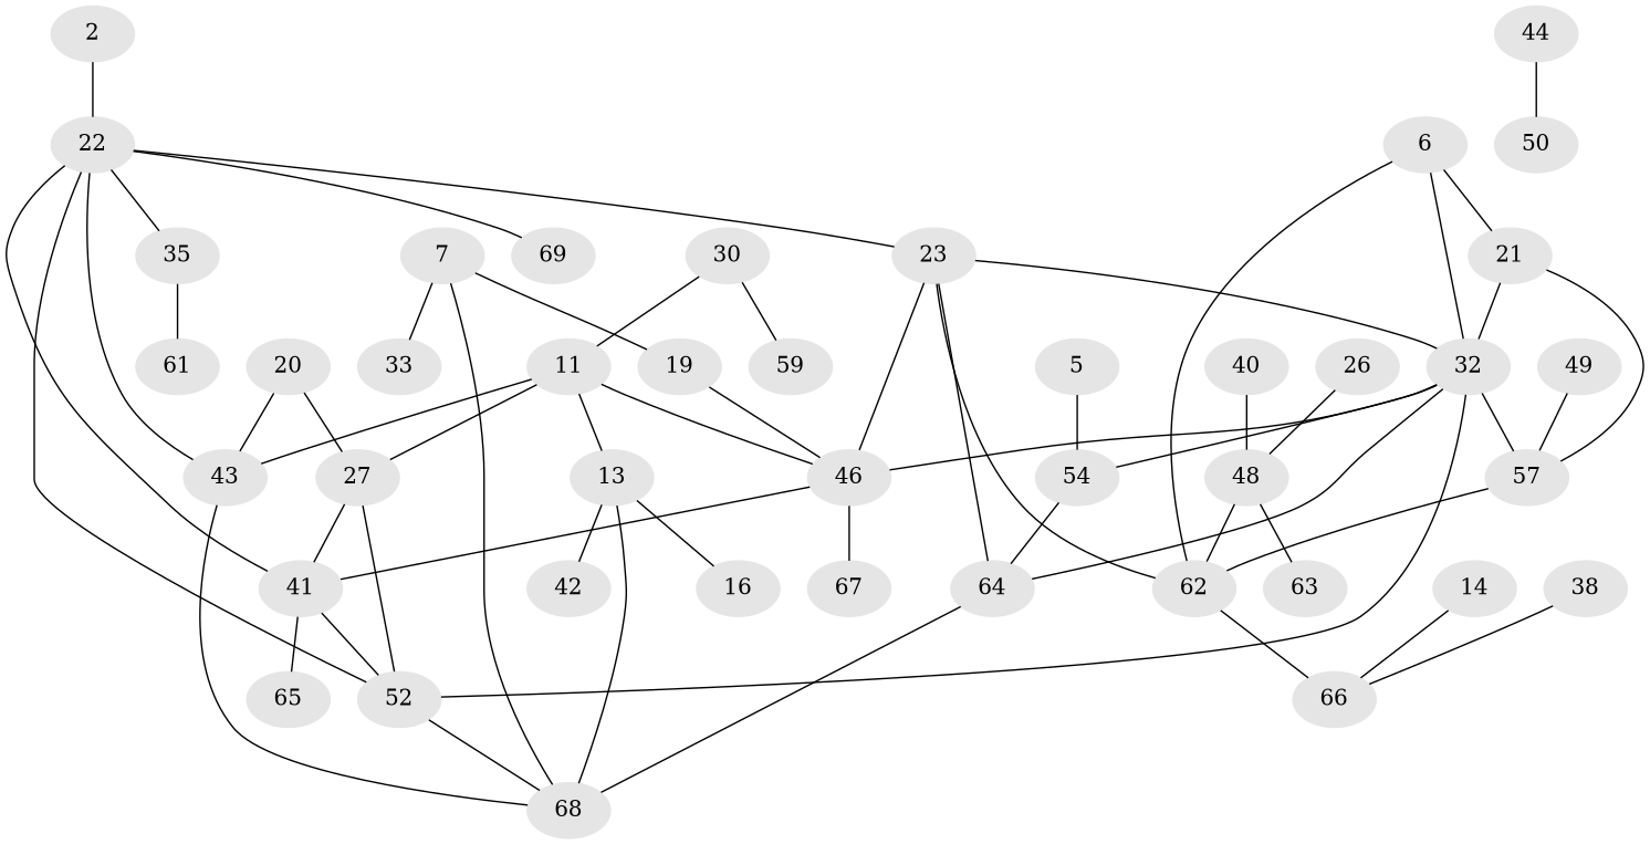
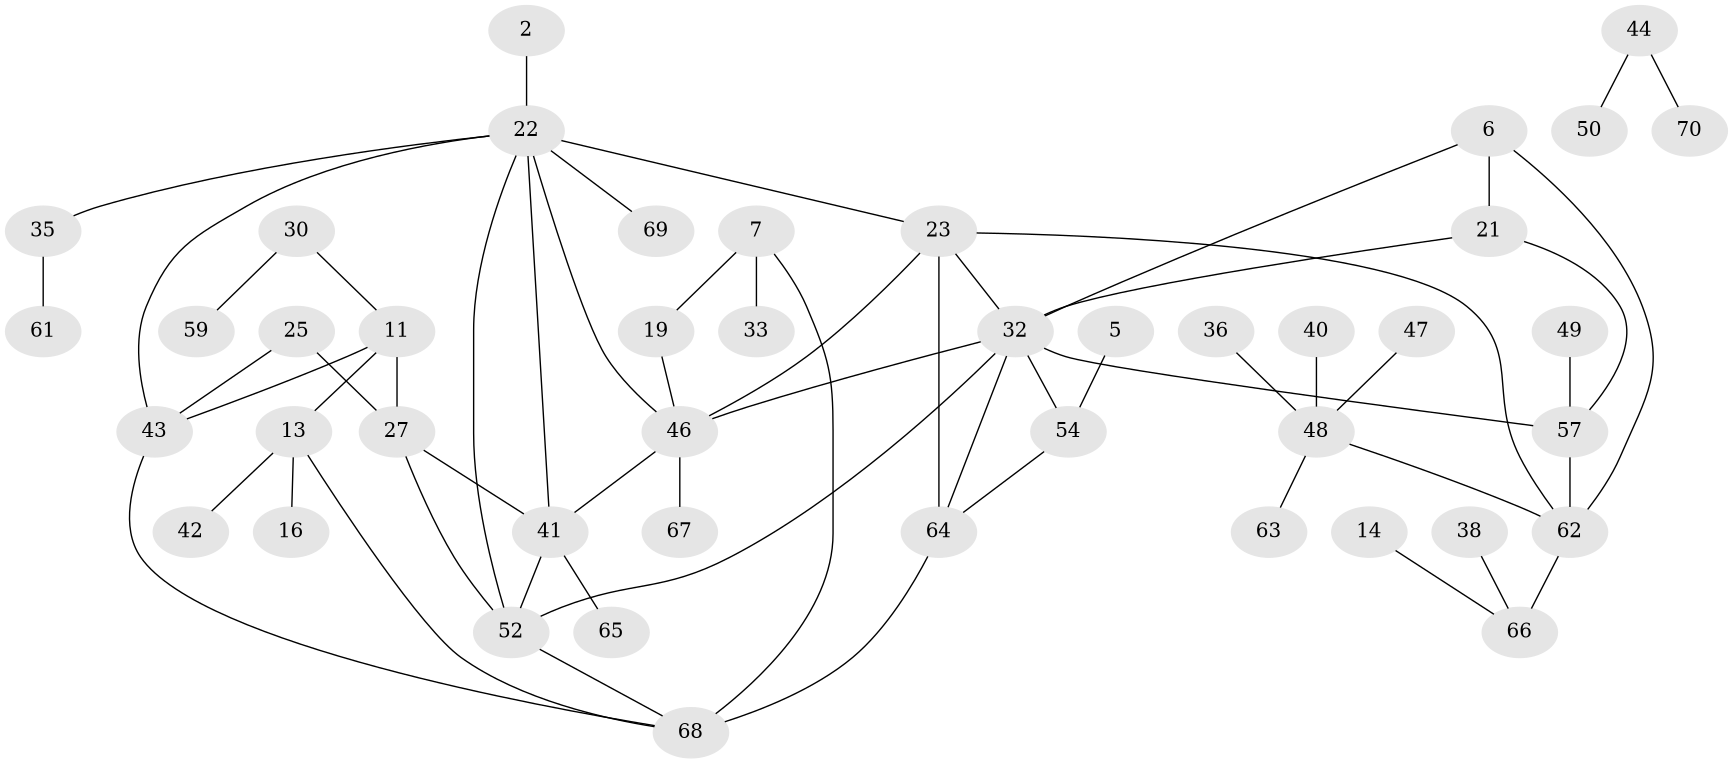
  graph {
    node [color=gray90 style=filled]
    edge [weight=1.0]
    2
    22
    43
    46
    23
    35
    41
    52
    69
    5
    54
    64
    6
    21
    32
    62
    57
    66
    7
    19
    33
    68
    11
    13
    27
    16
    42
    14
    67
-   20
+   20 [label=25]
    61
    65
-   26
+   26 [label=36]
    48
    63
    n36 [label=38]
    30
    59
    40
    44
    50
+   70
+   47
    49
    2 -- 22
    22 -- 43
-   11 -- 46
+   22 -- 46
    22 -- 23
    22 -- 35
    22 -- 41 [weight=2.0]
    22 -- 52
    22 -- 69
    43 -- 68
    46 -- 41
    46 -- 67
    23 -- 46
    23 -- 64
    23 -- 32
    23 -- 62
    35 -- 61
    41 -- 52
    41 -- 65
    52 -- 68
    5 -- 54
    54 -- 64
    64 -- 68 [weight=2.0]
    6 -- 21
    6 -- 32
    6 -- 62
    21 -- 32
    21 -- 57
    32 -- 46 [weight=2.0]
    32 -- 52
    32 -- 54
    32 -- 64
    32 -- 57
    62 -- 66 [weight=2.0]
    57 -- 62
    7 -- 19
    7 -- 33
    7 -- 68
    19 -- 46
    11 -- 43
    11 -- 13
    11 -- 27
    13 -- 68
    13 -- 16
    13 -- 42
    27 -- 41
    27 -- 52
    14 -- 66
    20 -- 43
    20 -- 27
    26 -- 48
    48 -- 62
    48 -- 63
    n36 -- 66
    30 -- 11
    30 -- 59
    40 -- 48
    44 -- 50
+   44 -- 70
+   47 -- 48
    49 -- 57
  }
